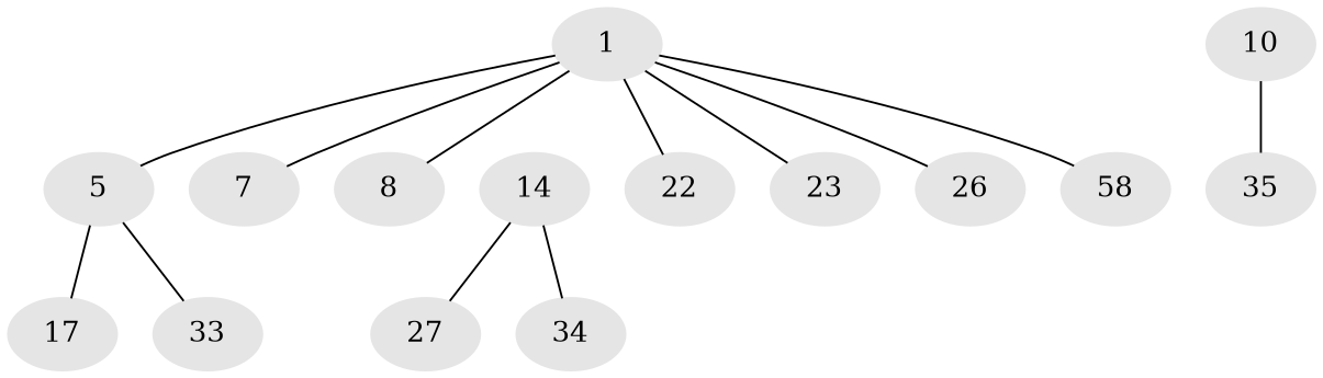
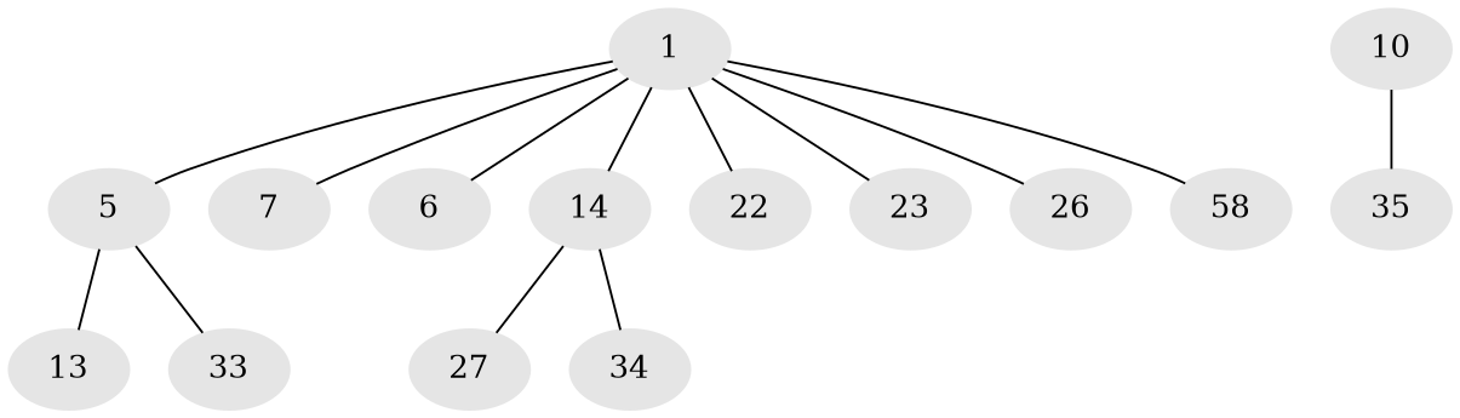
  graph {
    node [color=gray90 style=filled]
    1 [super="+2+3+11"]
    5 [super="+17+9+6"]
    7 [super="+41"]
-   8 [super="+19"]
+   8 [super="+19" label=6]
    14 [super="+24+20+46"]
    22
    23 [super="+37"]
    26 [super="+36+29"]
    n9 [label=58 super="+42+45"]
-   13 [super="+44" label=17]
+   13 [super="+44"]
    33 [super="+43"]
    27
    34 [super="+54"]
    10
    35
    1 -- 5
    1 -- 7
    1 -- 8
+   1 -- 14
    1 -- 22
    1 -- 23
    1 -- 26
    1 -- n9
    5 -- 13
    5 -- 33
    14 -- 27
    14 -- 34
    10 -- 35
  }
